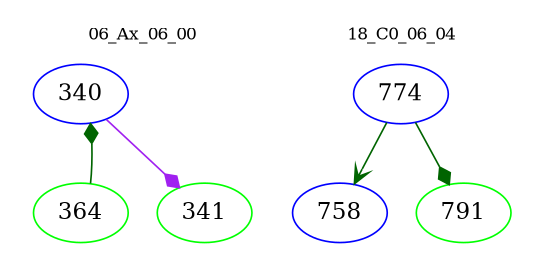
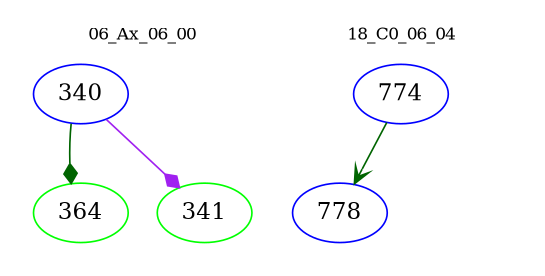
  digraph {
    node [color=blue]
    edge [arrowhead=diamond color=darkgreen]
    n1 [label=340]
    n2 [color=green label=364]
    n3 [color=green label=341]
    n4 [label=774]
-   n5 [label=758]
-   n6 [color=green label=791]
+   n5 [label=778]
    subgraph cluster_1 {
      color=white
      fontsize=10
      label="06_Ax_06_00"
      n1
      n2
      n3
    }
    subgraph cluster_2 {
      color=white
      fontsize=10
      label="18_C0_06_04"
      n4
      n5
-     n6
    }
-   n2 -> n1
+   n1 -> n2
    n1 -> n3 [color=purple]
    n4 -> n5 [arrowhead=vee]
-   n4 -> n6
  }
